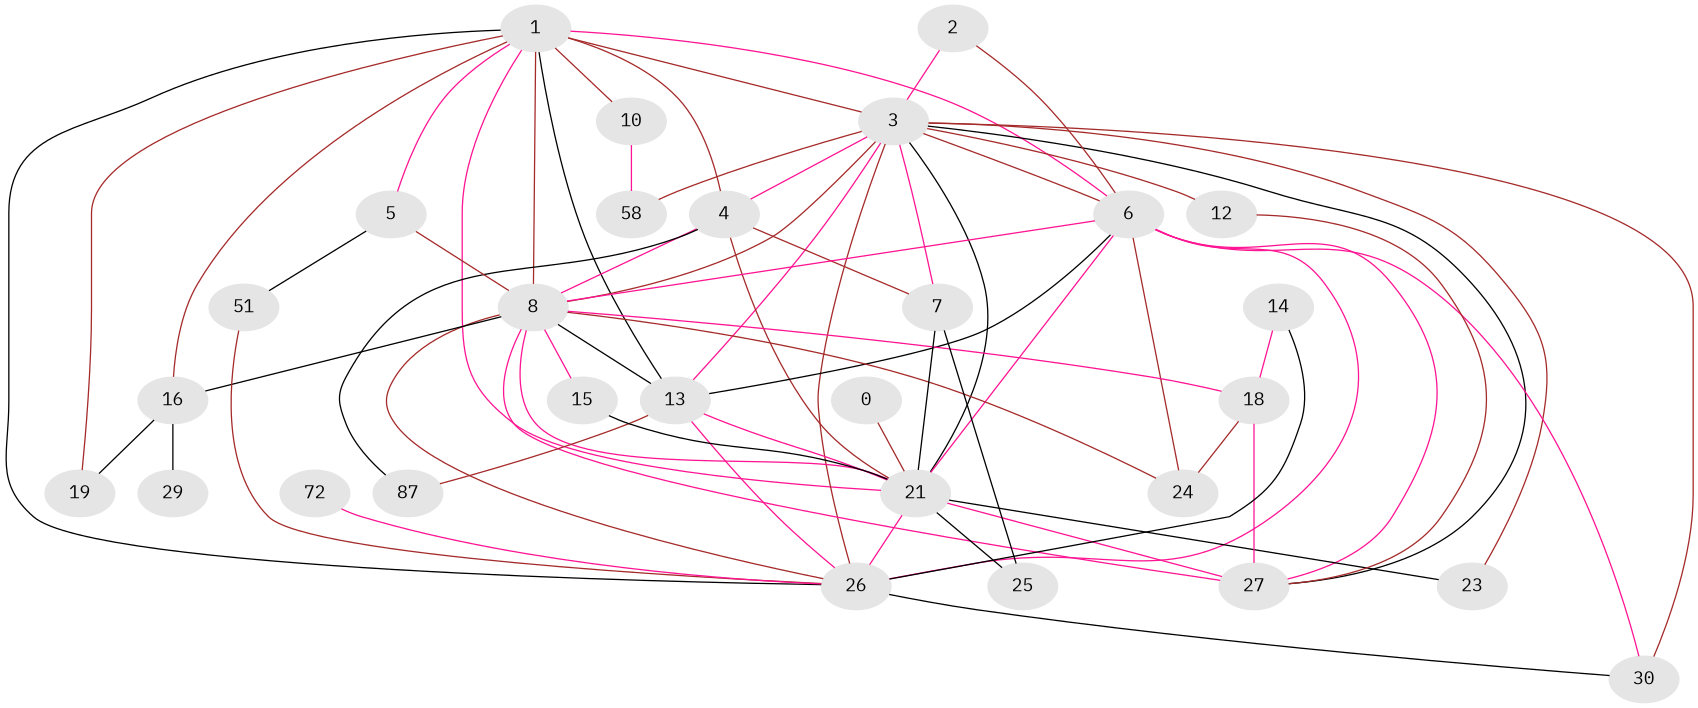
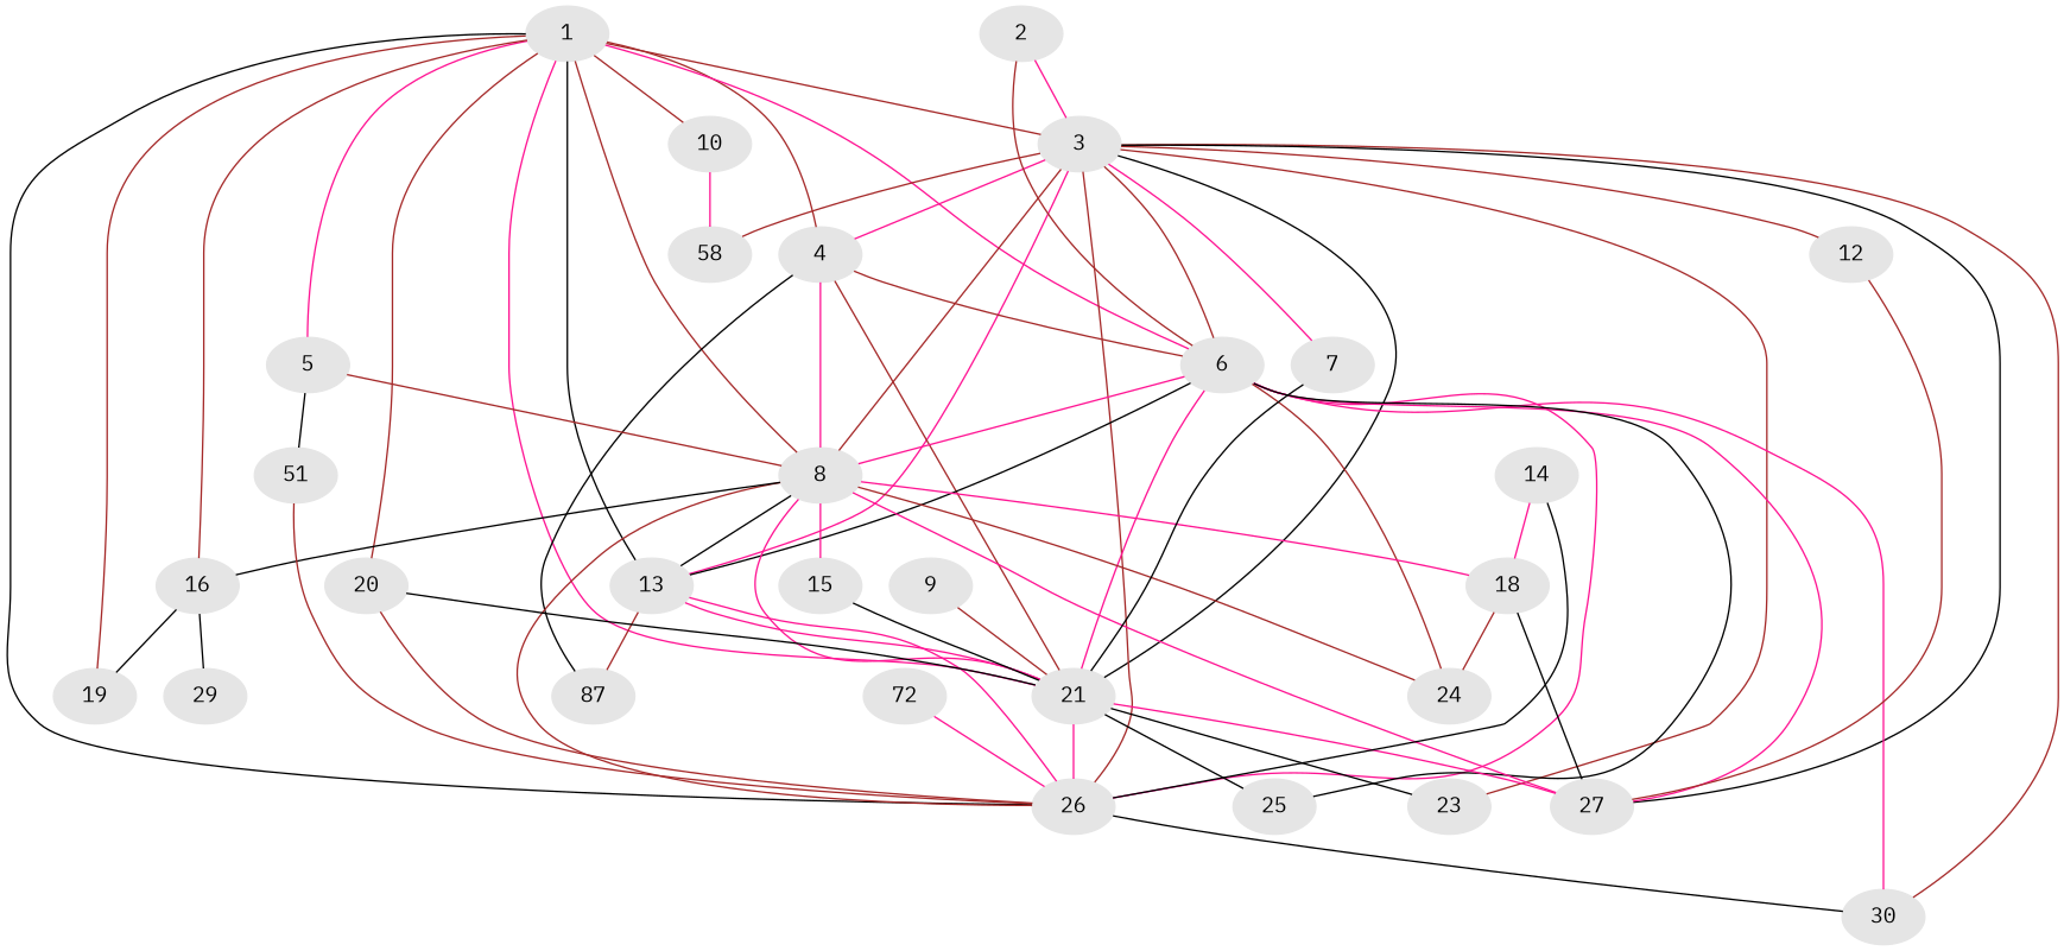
  graph {
    fontname="IBM Plex Mono"
    node [color=gray90 fontname="IBM Plex Mono" style=filled]
    edge [color=brown fontname="IBM Plex Mono" weight=1.0]
    1
    3
    4
    5
    6
    8
    10
    13
    19
+   20
    21
    26
    16
    7
    12
    23
    n17 [label=58]
    30
    27
    n20 [label=87]
    n21 [label=51]
    24
    25
    15
    18
    2
-   9 [label=0]
+   9
    29
    14
    n30 [label=72]
    1 -- 3 [weight=2.0]
    1 -- 4
    1 -- 5 [color=deeppink]
    1 -- 6 [color=deeppink]
    1 -- 8 [weight=3.0]
    1 -- 10
    1 -- 13 [color=black weight=3.0]
    1 -- 19
+   1 -- 20
    1 -- 21 [color=deeppink]
    1 -- 26 [color=black]
    1 -- 16
    3 -- 4 [color=deeppink weight=2.0]
    3 -- 6 [weight=2.0]
    3 -- 8 [weight=4.0]
    3 -- 13 [color=deeppink weight=2.0]
    3 -- 21 [color=black weight=2.0]
    3 -- 26 [weight=2.0]
    3 -- 7 [color=deeppink]
    3 -- 12 [weight=2.0]
    3 -- 23
    3 -- n17 [weight=2.0]
    3 -- 30
    3 -- 27 [color=black]
-   4 -- 7 [weight=2.0]
+   4 -- 6 [weight=2.0]
    4 -- 8 [color=deeppink weight=2.0]
    4 -- 21
    4 -- n20 [color=black weight=2.0]
    5 -- 8
    5 -- n21 [color=black]
    6 -- 8 [color=deeppink weight=3.0]
    6 -- 13 [color=black]
    6 -- 21 [color=deeppink]
    6 -- 26 [color=deeppink weight=3.0]
    6 -- 30 [color=deeppink]
    6 -- 27 [color=deeppink]
    6 -- 24
-   7 -- 25 [color=black]
+   6 -- 25 [color=black]
    8 -- 13 [color=black weight=3.0]
    8 -- 21 [color=deeppink weight=2.0]
    8 -- 26 [weight=2.0]
    8 -- 16 [color=black weight=2.0]
    8 -- 27 [color=deeppink]
    8 -- 24
    8 -- 15 [color=deeppink]
    8 -- 18 [color=deeppink weight=2.0]
    10 -- n17 [color=deeppink]
    13 -- 21 [color=deeppink]
    13 -- 26 [color=deeppink]
    13 -- n20
+   20 -- 21 [color=black]
+   20 -- 26
    21 -- 26 [color=deeppink weight=3.0]
    21 -- 23 [color=black]
    21 -- 27 [color=deeppink weight=2.0]
    21 -- 25 [color=black]
    26 -- 30 [color=black]
    16 -- 19 [color=black]
    16 -- 29 [color=black]
    7 -- 21 [color=black]
    12 -- 27
    n21 -- 26
    15 -- 21 [color=black weight=2.0]
-   18 -- 27 [color=deeppink]
+   18 -- 27 [color=black]
    18 -- 24
    2 -- 3 [color=deeppink]
    2 -- 6
    9 -- 21
    14 -- 26 [color=black]
    14 -- 18 [color=deeppink]
    n30 -- 26 [color=deeppink]
  }
